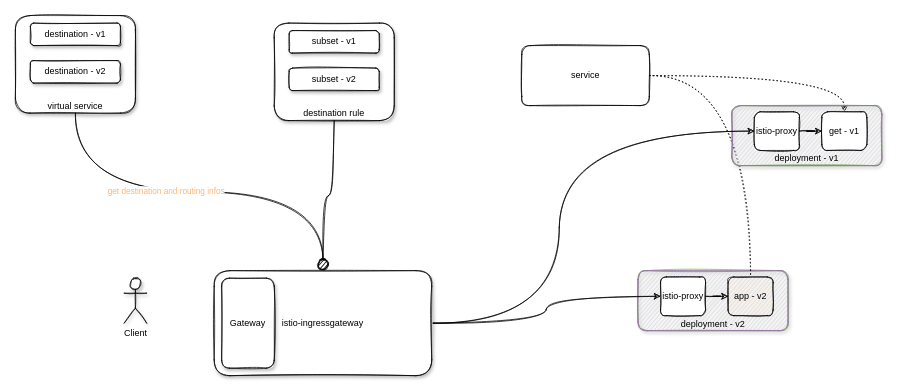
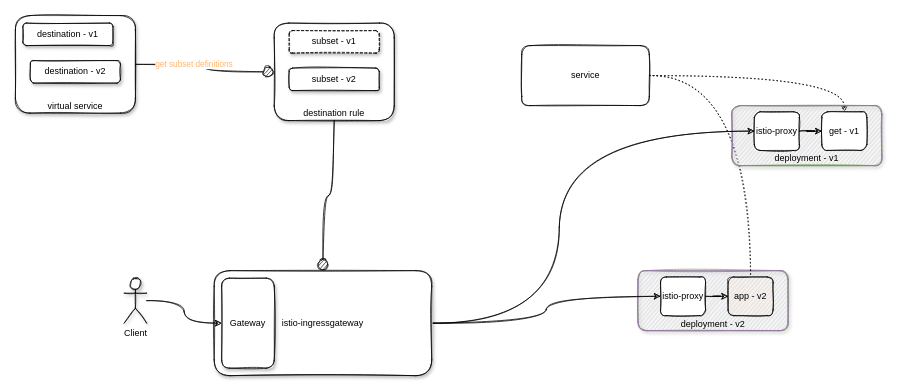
  <mxCell id="0" />
  <mxCell id="1" parent="0" />
  <mxCell id="2" value="" style="group;sketch=1;rounded=1;fillColor=#d5e8d4;strokeColor=#82b366;shadow=1;" vertex="1" connectable="0" parent="1"><mxGeometry x="850" y="360" width="200" height="80" as="geometry" /></mxCell>
  <mxCell id="3" value="deployment - v2" style="rounded=1;whiteSpace=wrap;html=1;verticalAlign=bottom;sketch=1;fillColor=#e1d5e7;strokeColor=#9673a6;" vertex="1" parent="2"><mxGeometry width="200" height="80" as="geometry" /></mxCell>
  <mxCell id="4" value="" style="edgeStyle=orthogonalEdgeStyle;rounded=0;orthogonalLoop=1;jettySize=auto;html=1;sketch=1;" edge="1" parent="2" source="5" target="6"><mxGeometry relative="1" as="geometry" /></mxCell>
  <mxCell id="5" value="istio-proxy" style="rounded=1;whiteSpace=wrap;html=1;sketch=1;" vertex="1" parent="2"><mxGeometry x="30" y="8.42" width="60" height="51.58" as="geometry" /></mxCell>
  <mxCell id="6" value="app - v2" style="rounded=1;whiteSpace=wrap;html=1;sketch=1;fillColor=#ffe6cc;" vertex="1" parent="2"><mxGeometry x="120" y="8.42" width="60" height="51.58" as="geometry" /></mxCell>
  <mxCell id="7" style="edgeStyle=orthogonalEdgeStyle;curved=1;sketch=1;orthogonalLoop=1;jettySize=auto;html=1;exitX=1;exitY=0.5;exitDx=0;exitDy=0;fontColor=#FFB570;endArrow=none;endFill=1;strokeColor=#000000;dashed=1;dashPattern=1 4;" edge="1" parent="1" source="9" target="6"><mxGeometry relative="1" as="geometry" /></mxCell>
  <mxCell id="8" style="edgeStyle=orthogonalEdgeStyle;curved=1;sketch=1;orthogonalLoop=1;jettySize=auto;html=1;exitX=1;exitY=0.5;exitDx=0;exitDy=0;entryX=0.5;entryY=0;entryDx=0;entryDy=0;fontColor=#FFB570;endArrow=classic;endFill=1;strokeColor=#000000;dashed=1;dashPattern=1 4;" edge="1" parent="1" source="9" target="13"><mxGeometry relative="1" as="geometry" /></mxCell>
  <mxCell id="9" value="service" style="rounded=1;whiteSpace=wrap;html=1;verticalAlign=middle;sketch=1;" vertex="1" parent="1"><mxGeometry x="695" y="60" width="170" height="80" as="geometry" /></mxCell>
  <mxCell id="10" value="" style="group;fillColor=#d5e8d4;strokeColor=#82b366;sketch=1;shadow=1;rounded=1;" vertex="1" connectable="0" parent="1"><mxGeometry x="975" y="140" width="200" height="80" as="geometry" /></mxCell>
  <mxCell id="11" value="deployment - v1" style="group;fillColor=#e1d5e7;strokeColor=#9673a6;sketch=1;rounded=1;container=0;verticalAlign=bottom;" vertex="1" connectable="0" parent="10"><mxGeometry width="200" height="80" as="geometry" /></mxCell>
  <mxCell id="12" value="istio-proxy" style="rounded=1;whiteSpace=wrap;html=1;sketch=1;" vertex="1" parent="10"><mxGeometry x="30" y="8.21" width="60" height="51.58" as="geometry" /></mxCell>
  <mxCell id="13" value="get - v1" style="rounded=1;whiteSpace=wrap;html=1;sketch=1;" vertex="1" parent="10"><mxGeometry x="120" y="8.21" width="60" height="51.58" as="geometry" /></mxCell>
  <mxCell id="14" value="" style="edgeStyle=orthogonalEdgeStyle;rounded=0;orthogonalLoop=1;jettySize=auto;html=1;sketch=1;" edge="1" parent="10" source="12" target="13"><mxGeometry x="320" y="270" as="geometry" /></mxCell>
  <mxCell id="15" value="" style="group" vertex="1" connectable="0" parent="1"><mxGeometry x="365" y="30" width="160" height="160" as="geometry" /></mxCell>
  <mxCell id="16" value="&lt;font color=&quot;#000000&quot;&gt;destination rule&lt;/font&gt;" style="rounded=1;whiteSpace=wrap;html=1;shadow=1;sketch=1;fontColor=#FFB570;fillColor=#ffffff;gradientColor=none;verticalAlign=bottom;" vertex="1" parent="15"><mxGeometry width="160" height="130" as="geometry" /></mxCell>
- <mxCell id="17" value="&lt;font color=&quot;#000000&quot;&gt;subset - v1&lt;/font&gt;" style="rounded=1;whiteSpace=wrap;html=1;shadow=1;sketch=1;fontColor=#FFB570;fillColor=#ffffff;gradientColor=none;verticalAlign=middle;" vertex="1" parent="15"><mxGeometry x="20" y="10" width="120" height="30" as="geometry" /></mxCell>
+ <mxCell id="17" value="&lt;font color=&quot;#000000&quot;&gt;subset - v1&lt;/font&gt;" style="rounded=1;whiteSpace=wrap;html=1;shadow=1;sketch=1;fontColor=#FFB570;fillColor=#ffffff;gradientColor=none;verticalAlign=middle;dashed=1;" vertex="1" parent="15"><mxGeometry x="20" y="10" width="120" height="30" as="geometry" /></mxCell>
  <mxCell id="18" value="&lt;font color=&quot;#000000&quot;&gt;subset - v2&lt;/font&gt;" style="rounded=1;whiteSpace=wrap;html=1;shadow=1;sketch=1;fontColor=#FFB570;fillColor=#ffffff;gradientColor=none;verticalAlign=middle;" vertex="1" parent="15"><mxGeometry x="20" y="60" width="120" height="30" as="geometry" /></mxCell>
  <mxCell id="19" value="" style="group" vertex="1" connectable="0" parent="1"><mxGeometry x="20" y="20" width="160" height="160" as="geometry" /></mxCell>
  <mxCell id="20" value="&lt;font color=&quot;#000000&quot;&gt;virtual service&lt;/font&gt;" style="rounded=1;whiteSpace=wrap;html=1;shadow=1;sketch=1;fontColor=#FFB570;fillColor=#ffffff;gradientColor=none;verticalAlign=bottom;" vertex="1" parent="19"><mxGeometry width="160" height="130" as="geometry" /></mxCell>
- <mxCell id="21" value="&lt;font color=&quot;#000000&quot;&gt;destination - v1&lt;/font&gt;" style="rounded=1;whiteSpace=wrap;html=1;shadow=1;sketch=1;fontColor=#FFB570;fillColor=#ffffff;gradientColor=none;verticalAlign=middle;" vertex="1" parent="19"><mxGeometry x="20" y="10" width="120" height="30" as="geometry" /></mxCell>
+ <mxCell id="21" value="&lt;font color=&quot;#000000&quot;&gt;destination - v1&lt;/font&gt;" style="rounded=1;whiteSpace=wrap;html=1;shadow=1;sketch=1;fontColor=#FFB570;fillColor=#ffffff;gradientColor=none;verticalAlign=middle;" vertex="1" parent="19"><mxGeometry x="10" y="10" width="120" height="30" as="geometry" /></mxCell>
  <mxCell id="22" value="&lt;font color=&quot;#000000&quot;&gt;destination - v2&lt;/font&gt;" style="rounded=1;whiteSpace=wrap;html=1;shadow=1;sketch=1;fontColor=#FFB570;fillColor=#ffffff;gradientColor=none;verticalAlign=middle;" vertex="1" parent="19"><mxGeometry x="20" y="60" width="120" height="30" as="geometry" /></mxCell>
  <mxCell id="23" style="edgeStyle=orthogonalEdgeStyle;curved=1;sketch=1;orthogonalLoop=1;jettySize=auto;html=1;exitX=1;exitY=0.5;exitDx=0;exitDy=0;entryX=0;entryY=0.5;entryDx=0;entryDy=0;fontColor=#FFB570;endArrow=classic;endFill=1;strokeColor=#000000;" edge="1" parent="1" source="25" target="5"><mxGeometry relative="1" as="geometry" /></mxCell>
  <mxCell id="24" style="edgeStyle=orthogonalEdgeStyle;curved=1;sketch=1;orthogonalLoop=1;jettySize=auto;html=1;exitX=1;exitY=0.5;exitDx=0;exitDy=0;entryX=0;entryY=0.5;entryDx=0;entryDy=0;fontColor=#FFB570;endArrow=classic;endFill=1;strokeColor=#000000;" edge="1" parent="1" source="25" target="12"><mxGeometry relative="1" as="geometry"><Array as="points"><mxPoint x="745" y="430" /><mxPoint x="745" y="174" /></Array></mxGeometry></mxCell>
  <mxCell id="25" value="&lt;font color=&quot;#000000&quot;&gt;istio-ingressgateway&lt;/font&gt;" style="rounded=1;whiteSpace=wrap;html=1;shadow=1;sketch=1;fontColor=#FFB570;fillColor=#ffffff;gradientColor=none;verticalAlign=middle;" vertex="1" parent="1"><mxGeometry x="285" y="360" width="290" height="140" as="geometry" /></mxCell>
- <mxCell id="26" style="edgeStyle=orthogonalEdgeStyle;curved=1;sketch=1;orthogonalLoop=1;jettySize=auto;html=1;exitX=0.5;exitY=1;exitDx=0;exitDy=0;entryX=0.5;entryY=0;entryDx=0;entryDy=0;fontColor=#FFB570;strokeColor=#000000;endArrow=circle;endFill=1;" edge="1" parent="1" source="20" target="25"><mxGeometry relative="1" as="geometry" /></mxCell>
- <mxCell id="27" value="get destination and routing infos" style="edgeLabel;html=1;align=center;verticalAlign=middle;resizable=0;points=[];fontColor=#FFB570;" vertex="1" connectable="0" parent="26"><mxGeometry x="-0.167" y="2" relative="1" as="geometry"><mxPoint as="offset" /></mxGeometry></mxCell>
  <mxCell id="28" style="edgeStyle=orthogonalEdgeStyle;curved=1;sketch=1;orthogonalLoop=1;jettySize=auto;html=1;exitX=0.5;exitY=1;exitDx=0;exitDy=0;entryX=0.5;entryY=0;entryDx=0;entryDy=0;fontColor=#FFB570;endArrow=circle;endFill=1;strokeColor=#000000;" edge="1" parent="1" source="16" target="25"><mxGeometry relative="1" as="geometry" /></mxCell>
+ <mxCell id="29" style="edgeStyle=orthogonalEdgeStyle;curved=1;sketch=1;orthogonalLoop=1;jettySize=auto;html=1;exitX=1;exitY=0.5;exitDx=0;exitDy=0;fontColor=#FFB570;endArrow=circle;endFill=1;strokeColor=#000000;" edge="1" parent="1" source="20" target="16"><mxGeometry relative="1" as="geometry" /></mxCell>
+ <mxCell id="30" value="get subset definitions" style="edgeLabel;html=1;align=center;verticalAlign=middle;resizable=0;points=[];fontColor=#FFB570;" vertex="1" connectable="0" parent="29"><mxGeometry x="-0.21" y="1" relative="1" as="geometry"><mxPoint as="offset" /></mxGeometry></mxCell>
+ <mxCell id="31" style="edgeStyle=orthogonalEdgeStyle;curved=1;sketch=1;orthogonalLoop=1;jettySize=auto;html=1;entryX=0;entryY=0.5;entryDx=0;entryDy=0;fontColor=#FFB570;endArrow=classic;endFill=1;strokeColor=#000000;" edge="1" parent="1" source="32" target="33"><mxGeometry relative="1" as="geometry" /></mxCell>
  <mxCell id="32" value="&lt;font color=&quot;#000000&quot;&gt;Client&lt;/font&gt;" style="shape=umlActor;verticalLabelPosition=bottom;verticalAlign=top;html=1;outlineConnect=0;rounded=1;shadow=1;sketch=1;fontColor=#FFB570;fillColor=#ffffff;gradientColor=none;" vertex="1" parent="1"><mxGeometry x="165" y="370" width="30" height="60" as="geometry" /></mxCell>
  <mxCell id="33" value="&lt;font color=&quot;#000000&quot;&gt;Gateway&lt;/font&gt;" style="rounded=1;whiteSpace=wrap;html=1;shadow=1;sketch=1;fontColor=#FFB570;fillColor=#ffffff;gradientColor=none;verticalAlign=middle;" vertex="1" parent="1"><mxGeometry x="295" y="370" width="70" height="120" as="geometry" /></mxCell>
